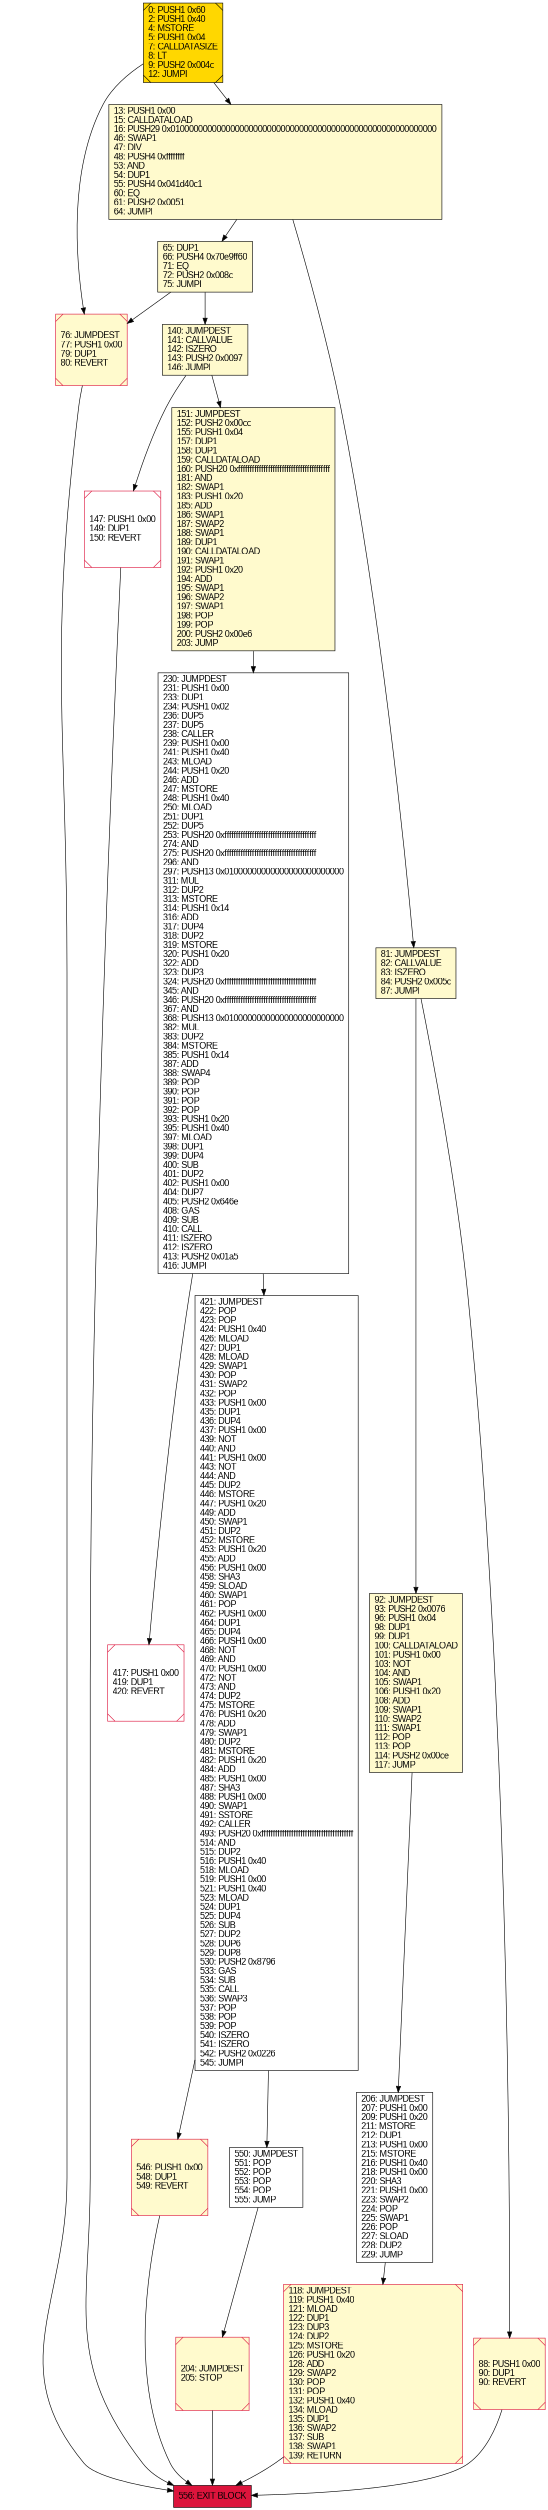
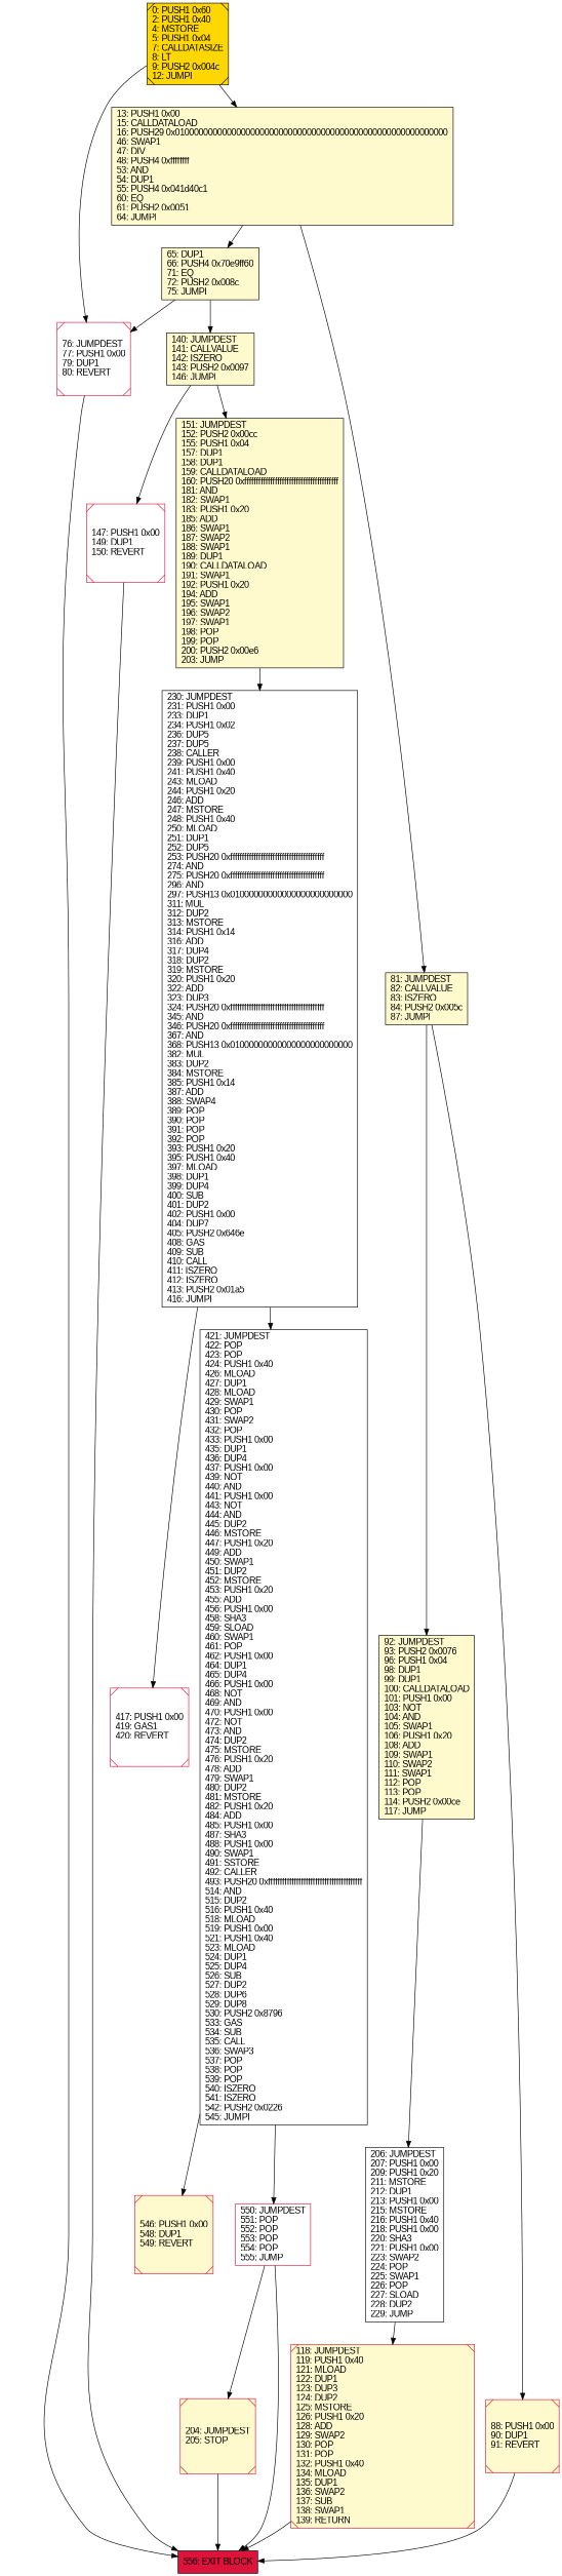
  digraph {
    rankdir=UD
    node [color=black fillcolor=lemonchiffon fontcolor=black fontname=arial shape=box style=filled]
-   n1 [color=crimson fillcolor=white label="417: PUSH1 0x00\l419: DUP1\l420: REVERT\l" shape=Msquare]
+   n1 [color=crimson fillcolor=white label="417: PUSH1 0x00\l419: GAS1\l420: REVERT\l" shape=Msquare]
    n2 [fillcolor=crimson label="556: EXIT BLOCK\l"]
    n3 [color=crimson label="546: PUSH1 0x00\l548: DUP1\l549: REVERT\l" shape=Msquare]
    n4 [color=crimson label="118: JUMPDEST\l119: PUSH1 0x40\l121: MLOAD\l122: DUP1\l123: DUP3\l124: DUP2\l125: MSTORE\l126: PUSH1 0x20\l128: ADD\l129: SWAP2\l130: POP\l131: POP\l132: PUSH1 0x40\l134: MLOAD\l135: DUP1\l136: SWAP2\l137: SUB\l138: SWAP1\l139: RETURN\l" shape=Msquare]
    n5 [fillcolor=gold label="0: PUSH1 0x60\l2: PUSH1 0x40\l4: MSTORE\l5: PUSH1 0x04\l7: CALLDATASIZE\l8: LT\l9: PUSH2 0x004c\l12: JUMPI\l" shape=Msquare]
-   n6 [color=crimson label="76: JUMPDEST\l77: PUSH1 0x00\l79: DUP1\l80: REVERT\l" shape=Msquare]
+   n6 [color=crimson fillcolor=white label="76: JUMPDEST\l77: PUSH1 0x00\l79: DUP1\l80: REVERT\l" shape=Msquare]
    n7 [label="13: PUSH1 0x00\l15: CALLDATALOAD\l16: PUSH29 0x0100000000000000000000000000000000000000000000000000000000\l46: SWAP1\l47: DIV\l48: PUSH4 0xffffffff\l53: AND\l54: DUP1\l55: PUSH4 0x041d40c1\l60: EQ\l61: PUSH2 0x0051\l64: JUMPI\l"]
    n8 [label="81: JUMPDEST\l82: CALLVALUE\l83: ISZERO\l84: PUSH2 0x005c\l87: JUMPI\l"]
    n9 [label="65: DUP1\l66: PUSH4 0x70e9ff60\l71: EQ\l72: PUSH2 0x008c\l75: JUMPI\l"]
    n10 [label="151: JUMPDEST\l152: PUSH2 0x00cc\l155: PUSH1 0x04\l157: DUP1\l158: DUP1\l159: CALLDATALOAD\l160: PUSH20 0xffffffffffffffffffffffffffffffffffffffff\l181: AND\l182: SWAP1\l183: PUSH1 0x20\l185: ADD\l186: SWAP1\l187: SWAP2\l188: SWAP1\l189: DUP1\l190: CALLDATALOAD\l191: SWAP1\l192: PUSH1 0x20\l194: ADD\l195: SWAP1\l196: SWAP2\l197: SWAP1\l198: POP\l199: POP\l200: PUSH2 0x00e6\l203: JUMP\l"]
    n11 [fillcolor=white label="230: JUMPDEST\l231: PUSH1 0x00\l233: DUP1\l234: PUSH1 0x02\l236: DUP5\l237: DUP5\l238: CALLER\l239: PUSH1 0x00\l241: PUSH1 0x40\l243: MLOAD\l244: PUSH1 0x20\l246: ADD\l247: MSTORE\l248: PUSH1 0x40\l250: MLOAD\l251: DUP1\l252: DUP5\l253: PUSH20 0xffffffffffffffffffffffffffffffffffffffff\l274: AND\l275: PUSH20 0xffffffffffffffffffffffffffffffffffffffff\l296: AND\l297: PUSH13 0x01000000000000000000000000\l311: MUL\l312: DUP2\l313: MSTORE\l314: PUSH1 0x14\l316: ADD\l317: DUP4\l318: DUP2\l319: MSTORE\l320: PUSH1 0x20\l322: ADD\l323: DUP3\l324: PUSH20 0xffffffffffffffffffffffffffffffffffffffff\l345: AND\l346: PUSH20 0xffffffffffffffffffffffffffffffffffffffff\l367: AND\l368: PUSH13 0x01000000000000000000000000\l382: MUL\l383: DUP2\l384: MSTORE\l385: PUSH1 0x14\l387: ADD\l388: SWAP4\l389: POP\l390: POP\l391: POP\l392: POP\l393: PUSH1 0x20\l395: PUSH1 0x40\l397: MLOAD\l398: DUP1\l399: DUP4\l400: SUB\l401: DUP2\l402: PUSH1 0x00\l404: DUP7\l405: PUSH2 0x646e\l408: GAS\l409: SUB\l410: CALL\l411: ISZERO\l412: ISZERO\l413: PUSH2 0x01a5\l416: JUMPI\l"]
    n12 [fillcolor=white label="421: JUMPDEST\l422: POP\l423: POP\l424: PUSH1 0x40\l426: MLOAD\l427: DUP1\l428: MLOAD\l429: SWAP1\l430: POP\l431: SWAP2\l432: POP\l433: PUSH1 0x00\l435: DUP1\l436: DUP4\l437: PUSH1 0x00\l439: NOT\l440: AND\l441: PUSH1 0x00\l443: NOT\l444: AND\l445: DUP2\l446: MSTORE\l447: PUSH1 0x20\l449: ADD\l450: SWAP1\l451: DUP2\l452: MSTORE\l453: PUSH1 0x20\l455: ADD\l456: PUSH1 0x00\l458: SHA3\l459: SLOAD\l460: SWAP1\l461: POP\l462: PUSH1 0x00\l464: DUP1\l465: DUP4\l466: PUSH1 0x00\l468: NOT\l469: AND\l470: PUSH1 0x00\l472: NOT\l473: AND\l474: DUP2\l475: MSTORE\l476: PUSH1 0x20\l478: ADD\l479: SWAP1\l480: DUP2\l481: MSTORE\l482: PUSH1 0x20\l484: ADD\l485: PUSH1 0x00\l487: SHA3\l488: PUSH1 0x00\l490: SWAP1\l491: SSTORE\l492: CALLER\l493: PUSH20 0xffffffffffffffffffffffffffffffffffffffff\l514: AND\l515: DUP2\l516: PUSH1 0x40\l518: MLOAD\l519: PUSH1 0x00\l521: PUSH1 0x40\l523: MLOAD\l524: DUP1\l525: DUP4\l526: SUB\l527: DUP2\l528: DUP6\l529: DUP8\l530: PUSH2 0x8796\l533: GAS\l534: SUB\l535: CALL\l536: SWAP3\l537: POP\l538: POP\l539: POP\l540: ISZERO\l541: ISZERO\l542: PUSH2 0x0226\l545: JUMPI\l"]
-   n13 [fillcolor=white label="550: JUMPDEST\l551: POP\l552: POP\l553: POP\l554: POP\l555: JUMP\l"]
+   n13 [color=crimson fillcolor=white label="550: JUMPDEST\l551: POP\l552: POP\l553: POP\l554: POP\l555: JUMP\l"]
    n14 [color=crimson label="204: JUMPDEST\l205: STOP\l" shape=Msquare]
    n15 [label="92: JUMPDEST\l93: PUSH2 0x0076\l96: PUSH1 0x04\l98: DUP1\l99: DUP1\l100: CALLDATALOAD\l101: PUSH1 0x00\l103: NOT\l104: AND\l105: SWAP1\l106: PUSH1 0x20\l108: ADD\l109: SWAP1\l110: SWAP2\l111: SWAP1\l112: POP\l113: POP\l114: PUSH2 0x00ce\l117: JUMP\l"]
    n16 [fillcolor=white label="206: JUMPDEST\l207: PUSH1 0x00\l209: PUSH1 0x20\l211: MSTORE\l212: DUP1\l213: PUSH1 0x00\l215: MSTORE\l216: PUSH1 0x40\l218: PUSH1 0x00\l220: SHA3\l221: PUSH1 0x00\l223: SWAP2\l224: POP\l225: SWAP1\l226: POP\l227: SLOAD\l228: DUP2\l229: JUMP\l"]
-   n17 [color=crimson label="88: PUSH1 0x00\l90: DUP1\l90: REVERT\l" shape=Msquare]
+   n17 [color=crimson label="88: PUSH1 0x00\l90: DUP1\l91: REVERT\l" shape=Msquare]
    n18 [label="140: JUMPDEST\l141: CALLVALUE\l142: ISZERO\l143: PUSH2 0x0097\l146: JUMPI\l"]
    n19 [color=crimson fillcolor=white label="147: PUSH1 0x00\l149: DUP1\l150: REVERT\l" shape=Msquare]
-   n3 -> n2
+   n13 -> n2
    n4 -> n2
    n5 -> n6
    n5 -> n7
    n6 -> n2
    n7 -> n8
    n7 -> n9
    n8 -> n15
    n8 -> n17
    n9 -> n6
    n9 -> n18
    n10 -> n11
    n11 -> n1
    n11 -> n12
    n12 -> n3
    n12 -> n13
    n13 -> n14
    n14 -> n2
    n15 -> n16
    n16 -> n4
    n17 -> n2
    n18 -> n10
    n18 -> n19
    n19 -> n2
  }
